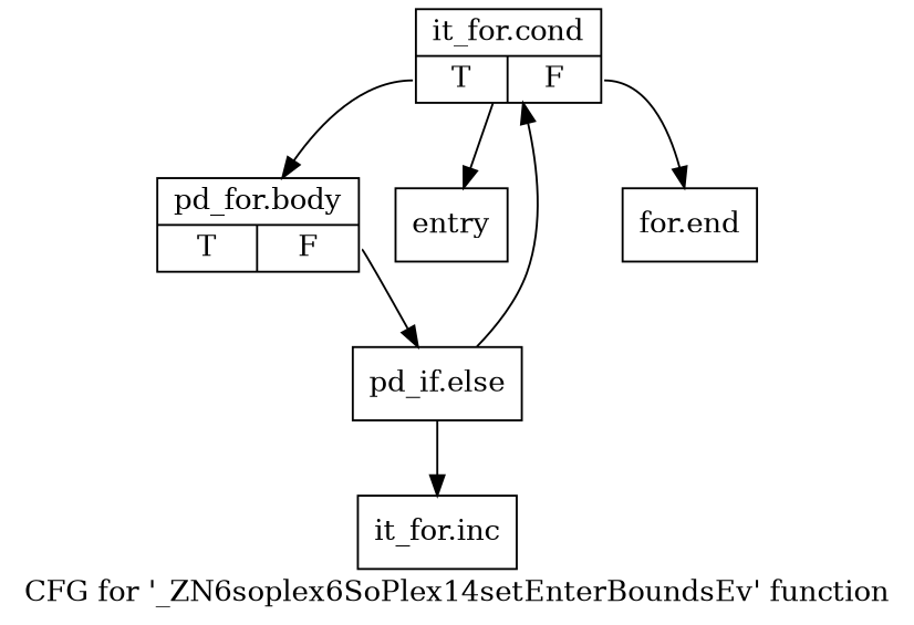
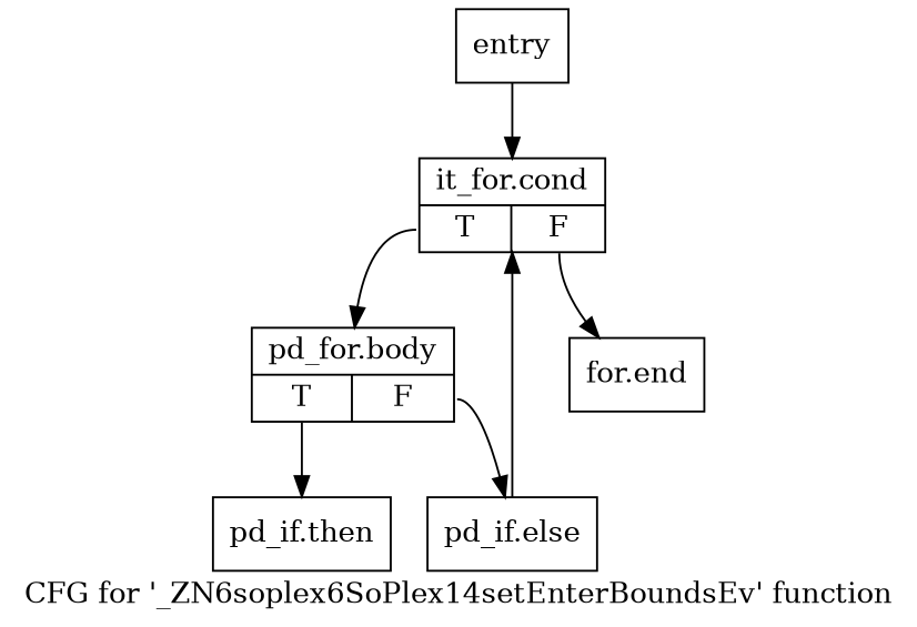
  digraph {
    label="CFG for '_ZN6soplex6SoPlex14setEnterBoundsEv' function"
    node [shape=record]
    n1 [label="{entry}"]
    n2 [label="{it_for.cond|{<s0>T|<s1>F}}"]
    n3 [label="{pd_for.body|{<s0>T|<s1>F}}"]
    n4 [label="{for.end}"]
+   n5 [label="{pd_if.then}"]
    n6 [label="{pd_if.else}"]
-   n7 [label="{it_for.inc}"]
-   n2 -> n1
+   n1 -> n2
    n2 -> n3 [tailport=s0]
    n2 -> n4 [tailport=s1]
+   n3 -> n5 [tailport=s0]
    n3 -> n6 [tailport=s1]
    n6 -> n2
-   n6 -> n7
  }
